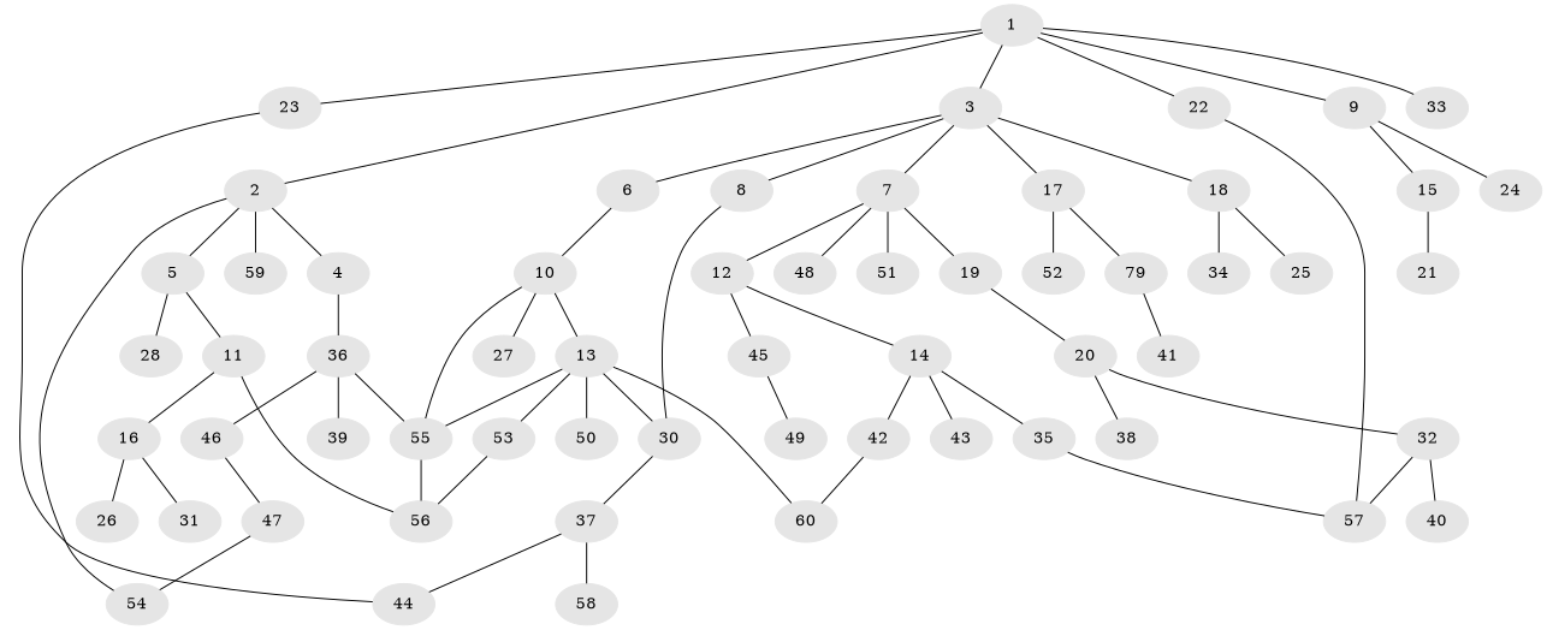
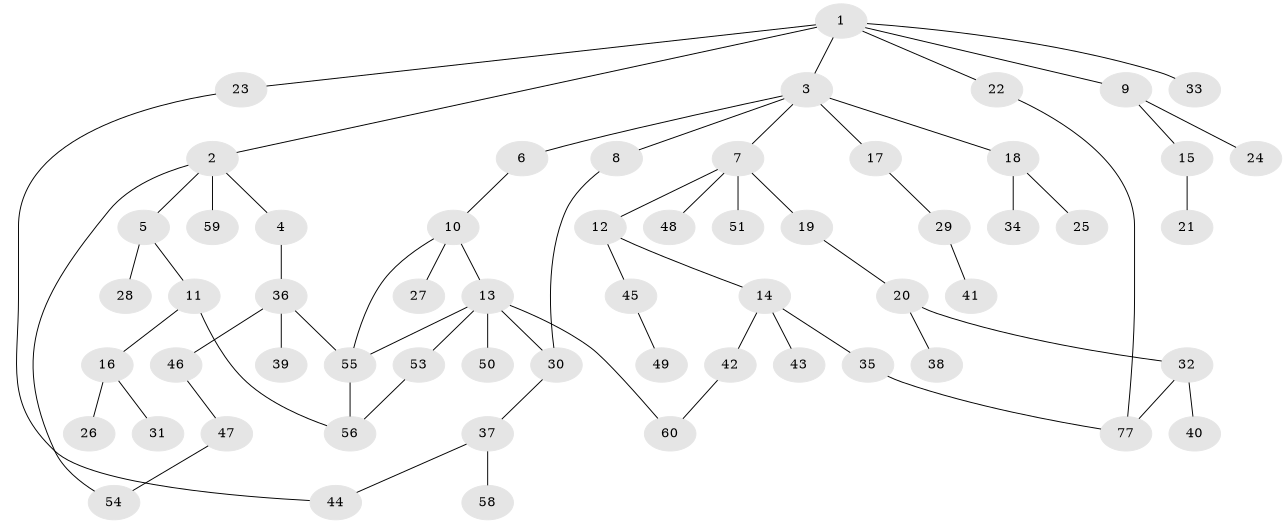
  graph {
    node [color=gray90 style=filled]
    1
    2
    3
    9
    22
    23
    33
    4
    5
    54
    59
    6
    7
    8
    17
    18
    15
    24
-   57
+   57 [label=77]
    44
    36
    11
    28
    10
    12
    19
    48
    51
    30
-   29 [label=79]
-   52
+   29
    25
    34
    55
    39
    46
    16
    56
    13
    27
    14
    45
    20
    37
    21
    50
    53
    60
    26
    31
    42
    43
    35
    49
    32
    40
    41
    38
    58
    47
    1 -- 2
    1 -- 3
    1 -- 9
    1 -- 22
    1 -- 23
    1 -- 33
    2 -- 4
    2 -- 5
    2 -- 54
    2 -- 59
    3 -- 6
    3 -- 7
    3 -- 8
    3 -- 17
    3 -- 18
    9 -- 15
    9 -- 24
    22 -- 57
    23 -- 44
    4 -- 36
    5 -- 11
    5 -- 28
    6 -- 10
    7 -- 12
    7 -- 19
    7 -- 48
    7 -- 51
    8 -- 30
    17 -- 29
-   17 -- 52
    18 -- 25
    18 -- 34
    15 -- 21
    36 -- 55
    36 -- 39
    36 -- 46
    11 -- 16
    11 -- 56
    10 -- 55
    10 -- 13
    10 -- 27
    12 -- 14
    12 -- 45
    19 -- 20
    30 -- 37
    29 -- 41
    55 -- 56
    46 -- 47
    16 -- 26
    16 -- 31
    13 -- 30
    13 -- 55
    13 -- 50
    13 -- 53
    13 -- 60
    14 -- 42
    14 -- 43
    14 -- 35
    45 -- 49
    20 -- 32
    20 -- 38
    37 -- 44
    37 -- 58
    53 -- 56
    42 -- 60
    35 -- 57
    32 -- 57
    32 -- 40
    47 -- 54
  }
